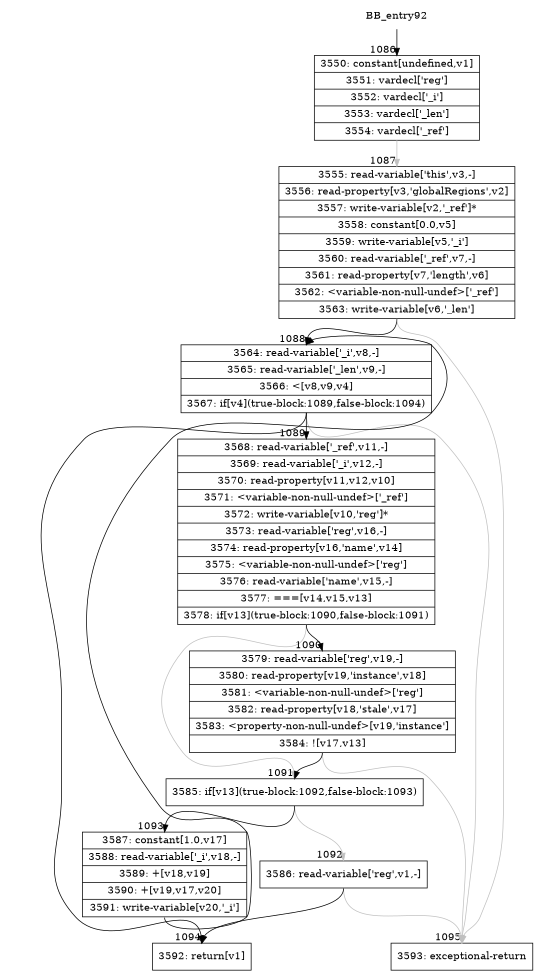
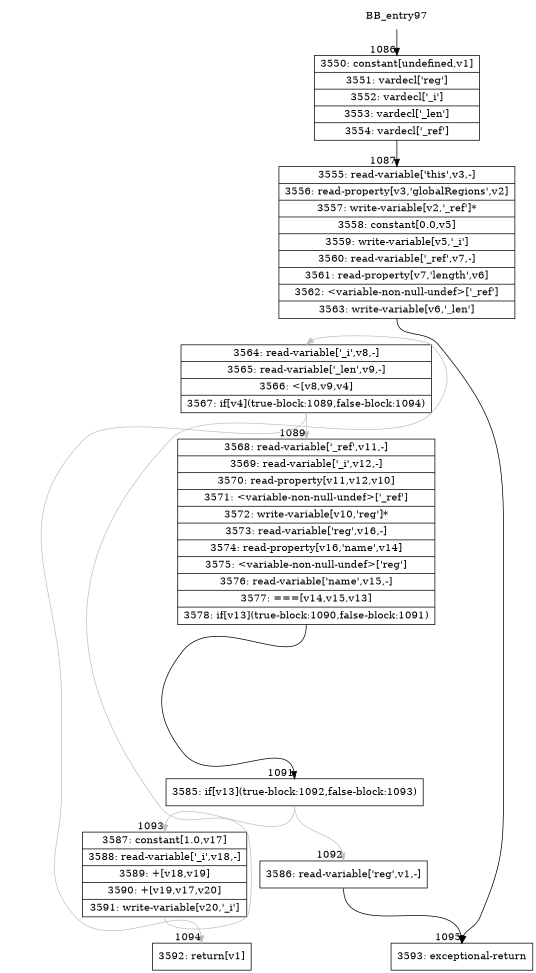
  digraph {
    rankdir=TD
    node [shape=record]
    edge [headport=n tailport=s]
-   BB_entry97 [shape=none label=BB_entry92]
+   BB_entry97 [shape=none]
    n2 [label="{3550: constant[undefined,v1]|3551: vardecl['reg']|3552: vardecl['_i']|3553: vardecl['_len']|3554: vardecl['_ref']}"]
    n3 [label="{3555: read-variable['this',v3,-]|3556: read-property[v3,'globalRegions',v2]|3557: write-variable[v2,'_ref']*|3558: constant[0.0,v5]|3559: write-variable[v5,'_i']|3560: read-variable['_ref',v7,-]|3561: read-property[v7,'length',v6]|3562: \<variable-non-null-undef\>['_ref']|3563: write-variable[v6,'_len']}"]
    n4 [label="{3564: read-variable['_i',v8,-]|3565: read-variable['_len',v9,-]|3566: \<[v8,v9,v4]|3567: if[v4](true-block:1089,false-block:1094)}"]
    n5 [label="{3593: exceptional-return}"]
    n6 [label="{3568: read-variable['_ref',v11,-]|3569: read-variable['_i',v12,-]|3570: read-property[v11,v12,v10]|3571: \<variable-non-null-undef\>['_ref']|3572: write-variable[v10,'reg']*|3573: read-variable['reg',v16,-]|3574: read-property[v16,'name',v14]|3575: \<variable-non-null-undef\>['reg']|3576: read-variable['name',v15,-]|3577: ===[v14,v15,v13]|3578: if[v13](true-block:1090,false-block:1091)}"]
    n7 [label="{3592: return[v1]}"]
    n8 [label="{3585: if[v13](true-block:1092,false-block:1093)}"]
-   n9 [label="{3579: read-variable['reg',v19,-]|3580: read-property[v19,'instance',v18]|3581: \<variable-non-null-undef\>['reg']|3582: read-property[v18,'stale',v17]|3583: \<property-non-null-undef\>[v19,'instance']|3584: ![v17,v13]}"]
    n10 [label="{3586: read-variable['reg',v1,-]}"]
    n11 [label="{3587: constant[1.0,v17]|3588: read-variable['_i',v18,-]|3589: +[v18,v19]|3590: +[v19,v17,v20]|3591: write-variable[v20,'_i']}"]
    BB_entry97 -> n2 [headlabel="    1086"]
-   n2 -> n3 [headlabel="      1087" color=gray]
-   n3 -> n4 [headlabel="      1088"]
-   n3 -> n5 [color=gray headlabel="      1095"]
-   n4 -> n5 [color=gray]
-   n4 -> n6 [headlabel="      1089"]
-   n4 -> n7 [headlabel="      1094"]
-   n6 -> n8 [headlabel="      1091" color=gray]
-   n6 -> n9 [headlabel="      1090"]
+   n2 -> n3 [headlabel="      1087"]
+   n3 -> n5 [color=black headlabel="      1095"]
+   n4 -> n6 [headlabel="      1089" color=gray]
+   n4 -> n7 [headlabel="      1094" color=gray]
+   n6 -> n8 [headlabel="      1091"]
    n8 -> n10 [color=gray headlabel="      1092"]
-   n8 -> n11 [headlabel="      1093"]
-   n9 -> n5 [color=gray]
-   n9 -> n8
-   n10 -> n5 [color=gray]
-   n10 -> n7
-   n11 -> n4
+   n8 -> n11 [headlabel="      1093" color=gray]
+   n10 -> n5 [color=black]
+   n11 -> n4 [color=gray]
  }
